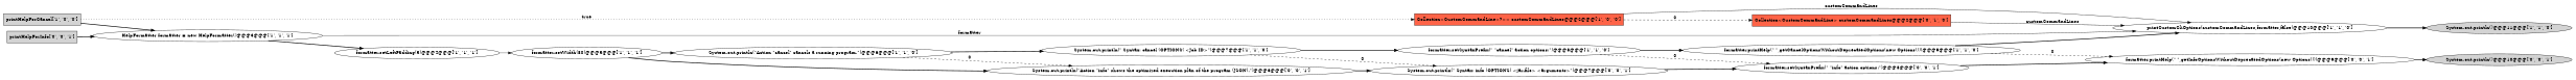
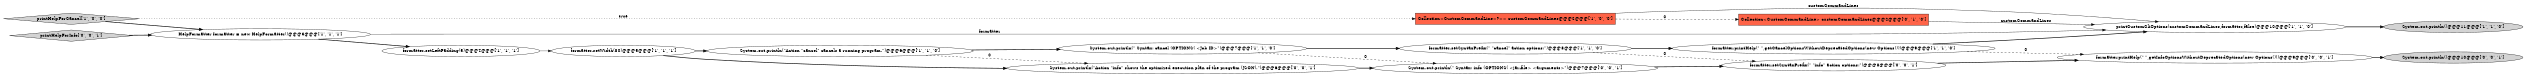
  digraph {
    rankdir=LR
    node [fillcolor=white shape=ellipse style=filled]
    edge [style=bold]
    n1 [label="formatter.printHelp(\" \",getInfoOptionsWithoutDeprecatedOptions(new Options()))@@@9@@@['0', '0', '1']"]
    n2 [fillcolor=lightgray label="System.out.println()@@@10@@@['0', '0', '1']"]
    n3 [label="System.out.println(\" Syntax: cancel (OPTIONS( <Job ID>\")@@@7@@@['1', '1', '0']"]
    n4 [label="System.out.println(\" Syntax: info (OPTIONS( <jar-file> <arguments>\")@@@7@@@['0', '0', '1']"]
    n5 [label="formatter.setSyntaxPrefix(\" \"cancel\" action options:\")@@@8@@@['1', '1', '0']"]
    n6 [label="formatter.setSyntaxPrefix(\" \"info\" action options:\")@@@8@@@['0', '0', '1']"]
    n7 [label="formatter.printHelp(\" \",getCancelOptionsWithoutDeprecatedOptions(new Options()))@@@9@@@['1', '1', '0']"]
    n8 [label="printCustomCliOptions(customCommandLines,formatter,false)@@@10@@@['1', '1', '0']"]
    n9 [fillcolor=lightgray label="System.out.println()@@@11@@@['1', '1', '0']"]
    n10 [label="System.out.println(\"Action \"info\" shows the optimized execution plan of the program (JSON).\")@@@6@@@['0', '0', '1']"]
    n11 [fillcolor=tomato label="Collection<CustomCommandLine<?>> customCommandLines@@@2@@@['1', '0', '0']" shape=box]
    n12 [fillcolor=tomato label="Collection<CustomCommandLine> customCommandLines@@@2@@@['0', '1', '0']" shape=box]
    n13 [label="HelpFormatter formatter = new HelpFormatter()@@@3@@@['1', '1', '1']"]
    n14 [label="formatter.setLeftPadding(5)@@@4@@@['1', '1', '1']"]
    n15 [label="formatter.setWidth(80)@@@5@@@['1', '1', '1']"]
-   n16 [fillcolor=lightgray label="printHelpForInfo['0', '0', '1']" shape=box]
+   n16 [fillcolor=lightgray label="printHelpForInfo['0', '0', '1']" shape=diamond]
    n17 [label="System.out.println(\"Action \"cancel\" cancels a running program.\")@@@6@@@['1', '1', '0']"]
-   n18 [fillcolor=lightgray label="printHelpForCancel['1', '0', '0']" shape=box]
+   n18 [fillcolor=lightgray label="printHelpForCancel['1', '0', '0']" shape=diamond]
    n1 -> n2
    n3 -> n4 [label=0 style=dashed]
    n3 -> n5
    n4 -> n6
    n5 -> n6 [label=0 style=dashed]
    n5 -> n7
    n6 -> n1
    n7 -> n1 [label=0 style=dashed]
    n7 -> n8
    n8 -> n9
    n10 -> n4
    n11 -> n8 [label=customCommandLines style=solid]
    n11 -> n12 [label=0 style=dashed]
    n12 -> n8 [label=customCommandLines style=solid]
    n13 -> n8 [label=formatter style=solid]
    n13 -> n14
    n14 -> n15 [style=solid]
    n15 -> n10
    n15 -> n17
    n16 -> n13
    n17 -> n3
    n17 -> n10 [label=0 style=dashed]
    n18 -> n11 [label=true style=dotted]
    n18 -> n13
  }
